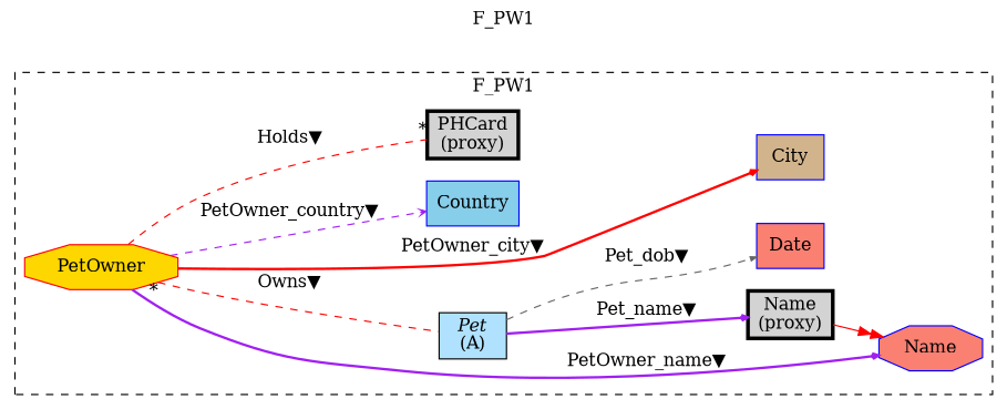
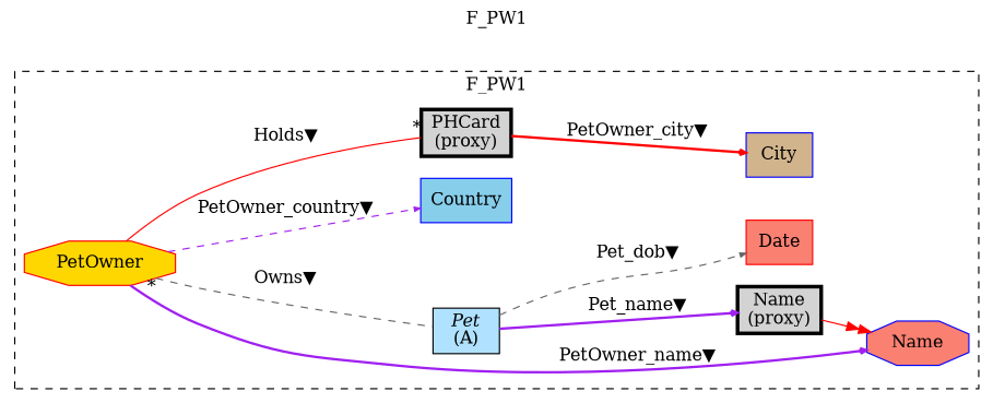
  digraph {
    label=F_PW1
    labelfontsize=12
    labelloc=tl
    rankdir=LR
    node [fillcolor=salmon shape=box style=filled]
    edge [arrowhead=vee color=red style=bold arrowsize=.5]
    n1 [color=blue label=Name shape=octagon]
    n2 [fillcolor=lightgray label=<Name<br/>(proxy)> penwidth=3.0]
    n3 [fillcolor=lightskyblue1 label=<{<I>Pet</I><br/>(A)}> shape=record]
-   n4 [color=blue label=Date]
+   n4 [color=red label=Date]
    n5 [color=red fillcolor=gold label=PetOwner shape=octagon]
    n6 [color=blue fillcolor=tan label=City]
    n7 [color=blue fillcolor=skyblue label=Country]
    n8 [fillcolor=lightgray label=<PHCard<br/>(proxy)> penwidth=3.0]
    subgraph cluster_1 {
      style=dashed
      n1
      n2
      n3
      n4
      n5
      n6
      n7
      n8
    }
    n2 -> n1 [arrowhead=normalnormal style=solid arrowsize=""]
    n3 -> n2 [color=purple label="Pet_name▼"]
    n3 -> n4 [arrowhead=normal color=gray40 label="Pet_dob▼" style=dashed]
    n5 -> n1 [color=purple label="PetOwner_name▼"]
-   n5 -> n3 [dir=none label="Owns▼" style=dashed taillabel="*" arrowhead="" arrowsize=""]
-   n5 -> n6 [label="PetOwner_city▼"]
-   n5 -> n7 [color=purple label="PetOwner_country▼" style=dashed]
-   n5 -> n8 [dir=none headlabel="*" label="Holds▼" style=dashed arrowhead="" arrowsize=""]
+   n5 -> n3 [color=gray40 dir=none label="Owns▼" style=dashed taillabel="*" arrowhead="" arrowsize=""]
+   n8 -> n6 [label="PetOwner_city▼"]
+   n5 -> n7 [arrowhead=normal color=purple label="PetOwner_country▼" style=dashed]
+   n5 -> n8 [dir=none headlabel="*" label="Holds▼" style=solid arrowhead="" arrowsize=""]
  }
